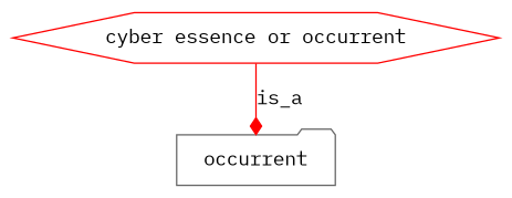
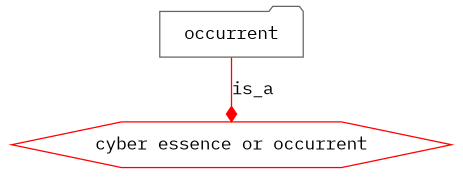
  digraph {
    fontname="IBM Plex Mono"
    node [fontname="IBM Plex Mono"]
    n1 [height=0.5 label=occurrent width=1.5707 color=gray40 shape=folder]
    "cyber essence or occurrent" [height=0.5 width=3.8455 color=red shape=hexagon]
-   "cyber essence or occurrent" -> n1 [label=is_a color=red arrowhead=diamond fontname="IBM Plex Mono"]
+   n1 -> "cyber essence or occurrent" [label=is_a color=red arrowhead=diamond fontname="IBM Plex Mono"]
  }
